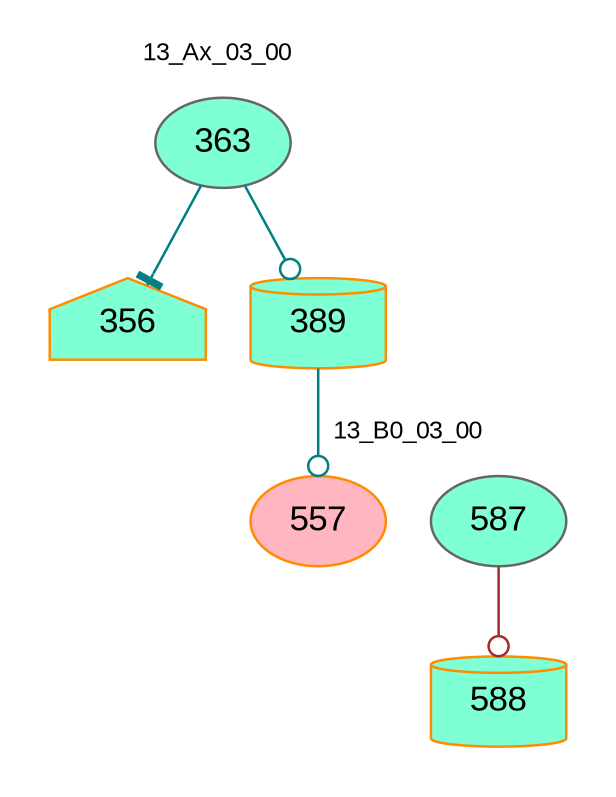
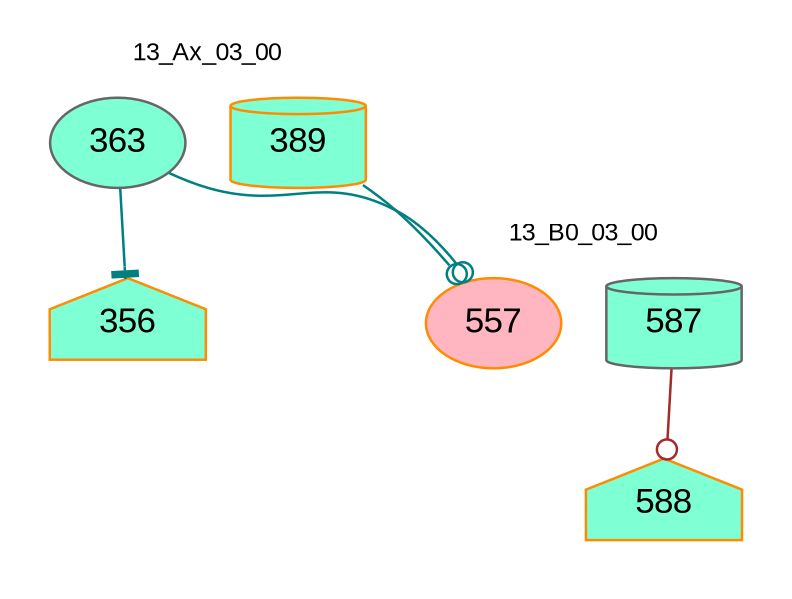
  digraph {
    fontname="Liberation Sans"
    node [color=darkorange fillcolor=aquamarine fontname="Liberation Sans" shape=ellipse style=filled]
    edge [arrowhead=odot color=teal fontname="Liberation Sans"]
    n1 [color=gray40 label=363]
    n2 [label=356 shape=house]
    n3 [label=389 shape=cylinder]
-   n4 [color=gray40 label=587]
+   n4 [color=gray40 label=587 shape=cylinder]
    n5 [fillcolor=lightpink label=557]
-   n6 [label=588 shape=cylinder]
+   n6 [label=588 shape=house]
    subgraph cluster_1 {
      color=white
      fontsize=10
      label="13_Ax_03_00"
      n1
      n2
      n3
    }
    subgraph cluster_2 {
      color=white
      fontsize=10
      label="13_B0_03_00"
      n4
      n5
      n6
    }
    n1 -> n2 [arrowhead=tee]
-   n1 -> n3
+   n1 -> n5
    n3 -> n5
    n4 -> n6 [color=brown]
  }
